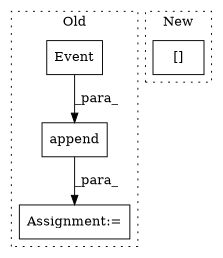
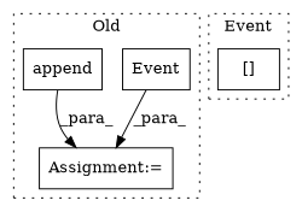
  digraph {
    node [a=32 shape=box]
    n1 [l="6,1" label=Event s="8932,8942"]
    n2 [a=7 l=1 label="Assignment:=" s=8920]
    n3 [l="7,1" label=append s="8984,8996"]
    n4 [a=2 l="8,1" label="[]" s="8299,8311"]
    subgraph cluster_1 {
      label=Old
      style=dotted
      n1
      n2
      n3
    }
    subgraph cluster_2 {
-     label=New
+     label=Event
      style=dotted
      n4
    }
-   n1 -> n3 [label=_para_]
+   n1 -> n2 [label=_para_]
    n3 -> n2 [label=_para_]
  }
